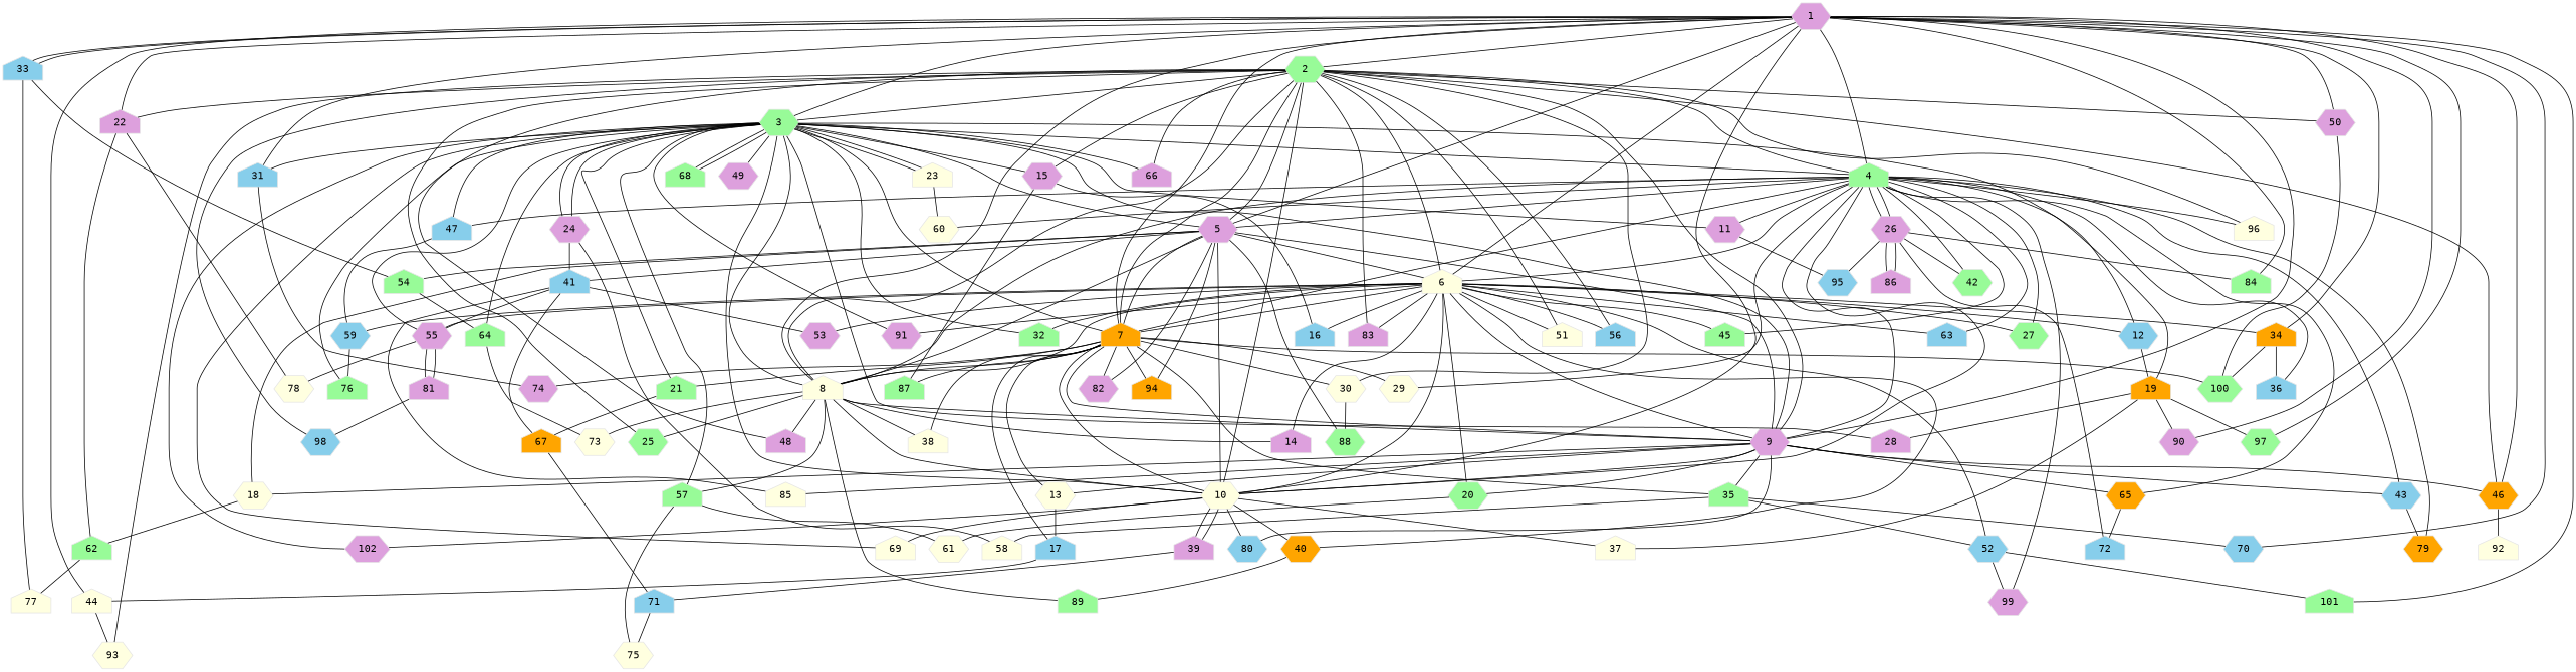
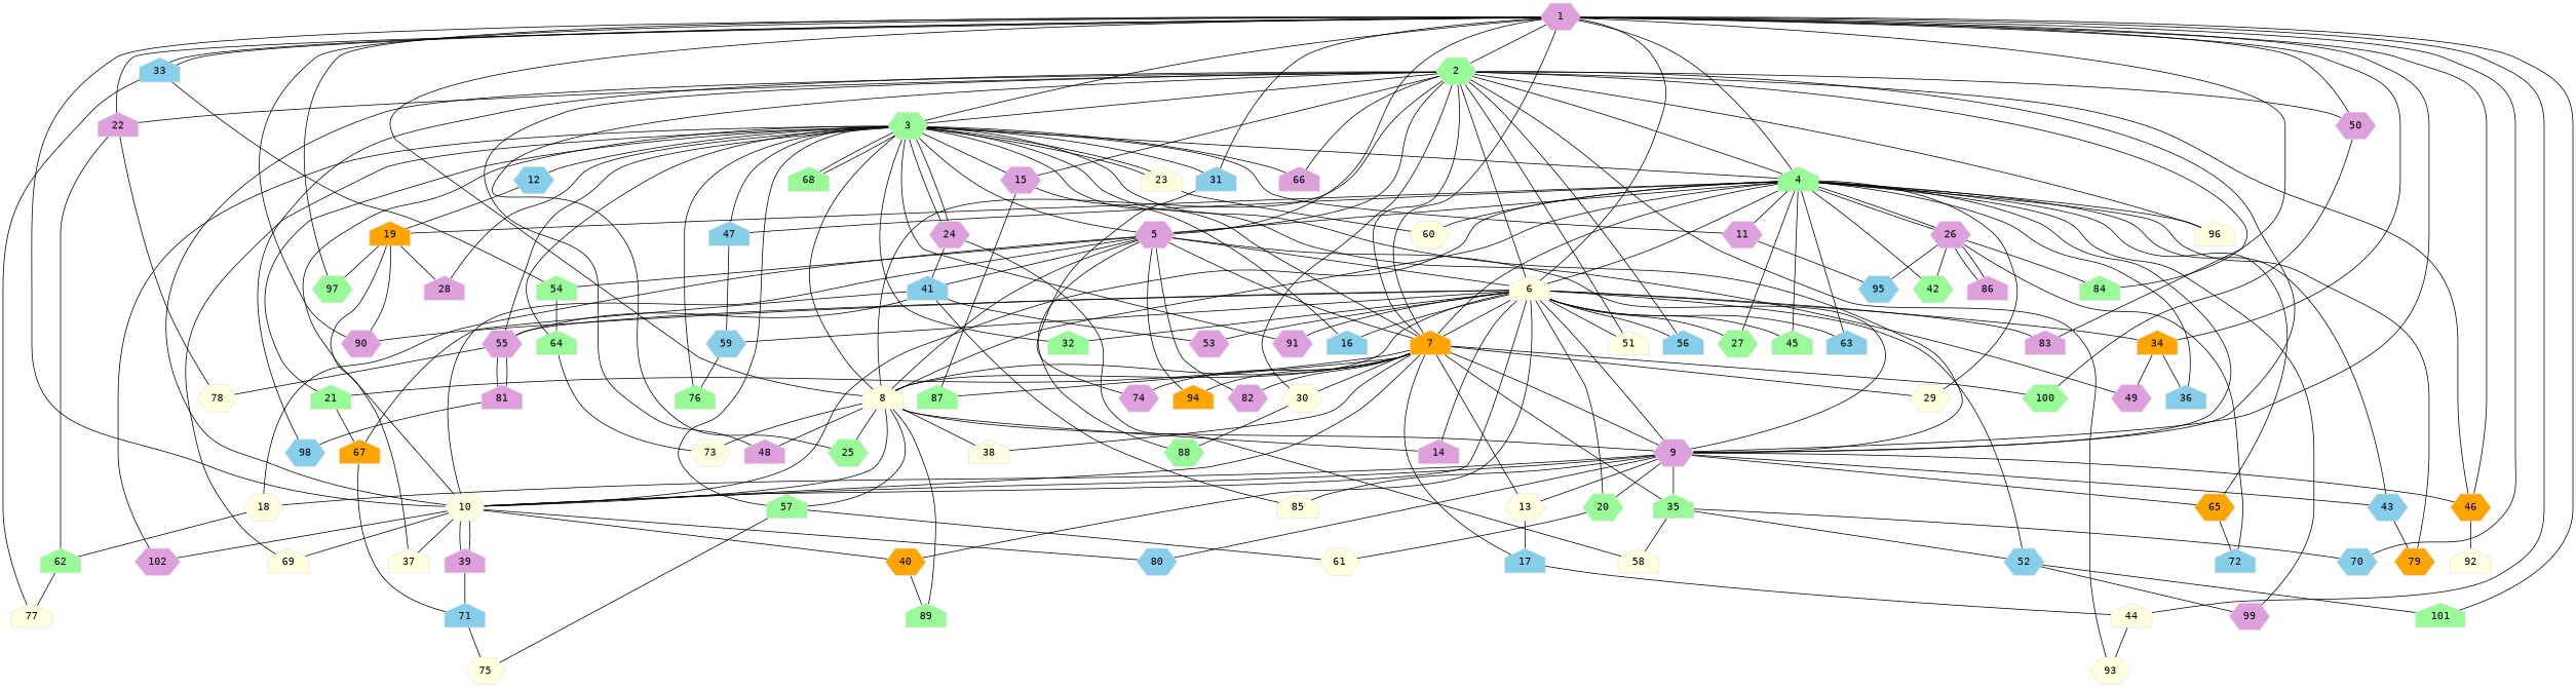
  graph {
    fontname="DejaVu Sans Mono"
    node [color=gray90 fillcolor=plum fontname="DejaVu Sans Mono" shape=house style=filled]
    edge [fontname="DejaVu Sans Mono"]
    1 [shape=hexagon]
    2 [fillcolor=palegreen shape=hexagon]
    3 [fillcolor=palegreen shape=hexagon]
    4 [fillcolor=palegreen]
    5 [shape=hexagon]
    6 [fillcolor=lightyellow]
    7 [fillcolor=orange]
    8 [fillcolor=lightyellow]
    9 [shape=hexagon]
    10 [fillcolor=lightyellow shape=hexagon]
    22
    31 [fillcolor=skyblue]
    33 [fillcolor=skyblue]
    34 [fillcolor=orange]
    44 [fillcolor=lightyellow]
    50 [shape=hexagon]
    70 [fillcolor=skyblue shape=hexagon]
    84 [fillcolor=palegreen]
    90 [shape=hexagon]
    97 [fillcolor=palegreen shape=hexagon]
    101 [fillcolor=palegreen]
    46 [fillcolor=orange shape=hexagon]
    15 [shape=hexagon]
    25 [fillcolor=palegreen shape=hexagon]
    30 [fillcolor=lightyellow shape=hexagon]
    48
    51 [fillcolor=lightyellow]
    56 [fillcolor=skyblue]
    66
    83
    93 [fillcolor=lightyellow shape=hexagon]
    96 [fillcolor=lightyellow]
    98 [fillcolor=skyblue shape=hexagon]
    11 [shape=hexagon]
    12 [fillcolor=skyblue shape=hexagon]
    21 [fillcolor=palegreen]
    23 [fillcolor=lightyellow]
    24 [shape=hexagon]
    28
    32 [fillcolor=palegreen]
    47 [fillcolor=skyblue]
    49 [shape=hexagon]
    57 [fillcolor=palegreen]
    64 [fillcolor=palegreen]
    68 [fillcolor=palegreen]
    69 [fillcolor=lightyellow]
    76 [fillcolor=palegreen]
    91 [shape=hexagon]
    102 [shape=hexagon]
    55 [shape=hexagon]
    19 [fillcolor=orange]
    26 [shape=hexagon]
    27 [fillcolor=palegreen shape=hexagon]
    29 [fillcolor=lightyellow shape=hexagon]
    36 [fillcolor=skyblue]
    42 [fillcolor=palegreen shape=hexagon]
    43 [fillcolor=skyblue shape=hexagon]
    45 [fillcolor=palegreen]
    60 [fillcolor=lightyellow shape=hexagon]
    63 [fillcolor=skyblue]
    65 [fillcolor=orange shape=hexagon]
    79 [fillcolor=orange shape=hexagon]
    99 [shape=hexagon]
    18 [fillcolor=lightyellow shape=hexagon]
    41 [fillcolor=skyblue]
    54 [fillcolor=palegreen]
    82 [shape=hexagon]
    88 [fillcolor=palegreen shape=hexagon]
    94 [fillcolor=orange]
    14
    16 [fillcolor=skyblue]
    20 [fillcolor=palegreen shape=hexagon]
    40 [fillcolor=orange shape=hexagon]
    52 [fillcolor=skyblue shape=hexagon]
    53 [shape=hexagon]
    59 [fillcolor=skyblue shape=hexagon]
    13 [fillcolor=lightyellow shape=hexagon]
    17 [fillcolor=skyblue]
    35 [fillcolor=palegreen]
    38 [fillcolor=lightyellow]
    74 [shape=hexagon]
    87 [fillcolor=palegreen]
    100 [fillcolor=palegreen shape=hexagon]
    73 [fillcolor=lightyellow shape=hexagon]
    89 [fillcolor=palegreen]
    80 [fillcolor=skyblue shape=hexagon]
    85 [fillcolor=lightyellow]
    37 [fillcolor=lightyellow]
    39
    62 [fillcolor=palegreen]
    78 [fillcolor=lightyellow shape=hexagon]
    77 [fillcolor=lightyellow]
    92 [fillcolor=lightyellow]
    95 [fillcolor=skyblue shape=hexagon]
    67 [fillcolor=orange]
    58 [fillcolor=lightyellow]
    61 [fillcolor=lightyellow shape=hexagon]
    75 [fillcolor=lightyellow shape=hexagon]
    72 [fillcolor=skyblue]
    86
    81
    71 [fillcolor=skyblue]
    1 -- 2
    1 -- 3
    1 -- 4
    1 -- 5
    1 -- 6
    1 -- 7
    1 -- 8
    1 -- 9
    1 -- 10
    1 -- 22
    1 -- 31
    1 -- 33
    1 -- 33
    1 -- 34
    1 -- 44
    1 -- 50
    1 -- 70
    1 -- 84
    1 -- 90
    1 -- 97
    1 -- 101
    1 -- 46
    2 -- 3
    2 -- 4
    2 -- 5
    2 -- 6
    2 -- 7
    2 -- 8
    2 -- 9
    2 -- 10
    2 -- 22
    2 -- 50
    2 -- 46
    2 -- 15
    2 -- 25
    2 -- 30
    2 -- 48
    2 -- 51
    2 -- 56
    2 -- 66
    2 -- 83
    2 -- 93
    2 -- 96
    2 -- 98
    3 -- 4
    3 -- 5
    3 -- 7
    3 -- 8
    3 -- 9
    3 -- 10
    3 -- 31
    3 -- 15
    3 -- 66
    3 -- 11
    3 -- 12
    3 -- 21
    3 -- 23
    3 -- 23
    3 -- 24
    3 -- 24
    3 -- 28
    3 -- 32
    3 -- 47
    3 -- 49
    3 -- 57
    3 -- 64
    3 -- 68
    3 -- 68
    3 -- 69
    3 -- 76
    3 -- 91
    3 -- 102
    3 -- 55
    4 -- 5
    4 -- 6
    4 -- 7
    4 -- 8
    4 -- 9
    4 -- 10
    4 -- 96
    4 -- 11
    4 -- 47
    4 -- 19
    4 -- 26
    4 -- 26
    4 -- 27
    4 -- 29
    4 -- 36
    4 -- 42
    4 -- 43
    4 -- 45
    4 -- 60
    4 -- 63
    4 -- 65
    4 -- 79
    4 -- 99
    5 -- 6
    5 -- 7
    5 -- 8
    5 -- 9
    5 -- 10
    5 -- 18
    5 -- 41
    5 -- 54
    5 -- 82
    5 -- 88
    5 -- 94
    6 -- 7
    6 -- 8
    6 -- 9
    6 -- 10
    6 -- 34
    6 -- 51
    6 -- 56
    6 -- 83
-   6 -- 12
+   6 -- 90
    6 -- 32
    6 -- 91
    6 -- 55
    6 -- 27
    6 -- 45
    6 -- 63
    6 -- 14
    6 -- 16
    6 -- 20
    6 -- 40
    6 -- 52
    6 -- 53
    6 -- 59
    7 -- 8
    7 -- 9
    7 -- 10
    7 -- 30
    7 -- 21
    7 -- 29
    7 -- 82
    7 -- 94
    7 -- 13
    7 -- 17
    7 -- 35
    7 -- 38
    7 -- 74
    7 -- 87
    7 -- 100
    8 -- 9
    8 -- 10
    8 -- 25
    8 -- 48
    8 -- 57
    8 -- 14
    8 -- 38
    8 -- 73
    8 -- 89
    9 -- 10
    9 -- 46
    9 -- 43
    9 -- 65
    9 -- 18
    9 -- 20
    9 -- 13
    9 -- 35
    9 -- 80
    9 -- 85
    10 -- 69
    10 -- 102
    10 -- 40
    10 -- 80
    10 -- 37
    10 -- 39
    10 -- 39
    22 -- 62
    22 -- 78
    31 -- 74
    33 -- 54
    33 -- 77
-   34 -- 100
+   34 -- 49
    34 -- 36
    44 -- 93
    50 -- 100
    46 -- 92
    15 -- 16
    15 -- 87
    30 -- 88
    11 -- 95
    12 -- 19
    21 -- 67
    23 -- 60
    24 -- 41
    24 -- 58
    47 -- 59
    57 -- 61
    57 -- 75
    64 -- 73
    55 -- 78
    55 -- 81
    55 -- 81
    19 -- 90
    19 -- 97
    19 -- 28
    19 -- 37
    26 -- 84
    26 -- 42
    26 -- 95
    26 -- 72
    26 -- 86
    26 -- 86
    43 -- 79
    65 -- 72
    18 -- 62
    41 -- 55
    41 -- 53
    41 -- 85
    41 -- 67
    54 -- 64
    20 -- 61
    40 -- 89
    52 -- 101
    52 -- 99
    59 -- 76
    13 -- 17
    17 -- 44
    35 -- 70
    35 -- 52
    35 -- 58
    39 -- 71
    62 -- 77
    67 -- 71
    81 -- 98
    71 -- 75
  }
